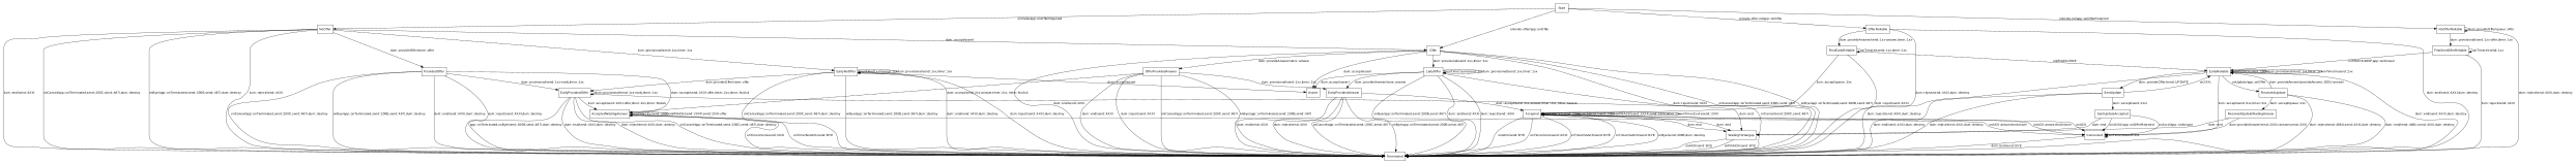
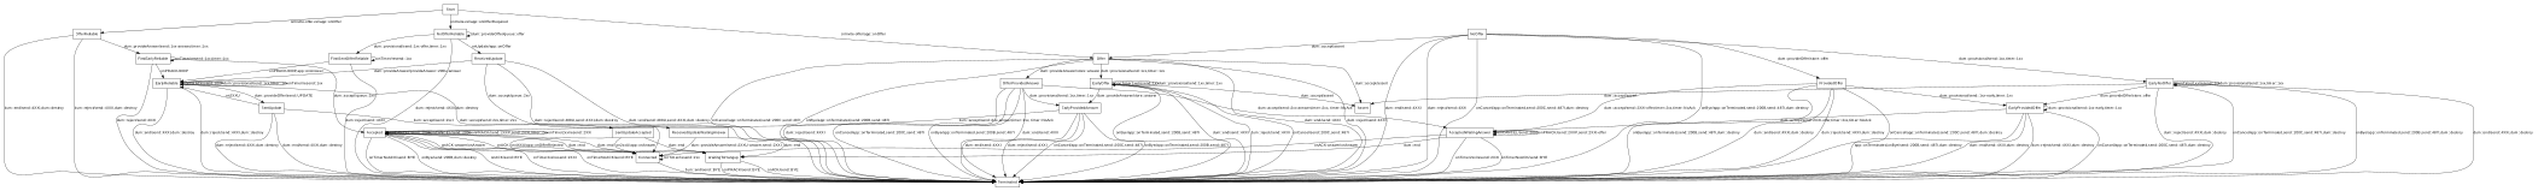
  digraph {
    fontname="Liberation Sans"
    rankdir=TB
    node [fontname="Liberation Sans" shape=box]
    edge [fontname="Liberation Sans"]
    Start
    Offer
    NoOffer
    OfferReliable
    NoOfferReliable
    OfferProvidedAnswer
    EarlyOffer
    Assert
    Terminated
    ProvidedOffer
    EarlyNoOffer
    FirstEarlyReliable
    FirstSentOfferReliable
    AcceptedWaitingAnswer
    EarlyProvidedAnswer
    Connected
    WaitingToHangup
    Accepted
    EarlyProvidedOffer
    EarlyReliable
    ReceivedUpdate
    SentUpdate
    ReceivedUpdateWaitingAnswer
    SentUpdateAccepted
    Start -> Offer [label="onInvite-offer/app::onOffer"]
-   Start -> NoOffer [label="onInvite/app::onOfferRequired"]
    Start -> OfferReliable [label="onInvite-offer-rel/app::onOffer"]
    Start -> NoOfferReliable [label="onInvite-rel/app::onOfferRequired"]
    Offer -> OfferProvidedAnswer [label="dum::provideAnswer/store::answer"]
    Offer -> EarlyOffer [label="dum::provisional/send::1xx,timer::1xx"]
    Offer -> Assert [label="dum::accept/assert"]
    Offer -> Terminated [label="dum::end/send::4XXI"]
    Offer -> Terminated [label="dum::reject/send::4XXI"]
    Offer -> Terminated [label="onCancel/app::onTerminated,send::200C,send::487I"]
    Offer -> Terminated [label="onBye/app::onTerminated,send::200B,send::487I"]
    NoOffer -> Offer [label="dum::accept/assert"]
    NoOffer -> Terminated [label="dum::end/send::4XXI"]
    NoOffer -> Terminated [label="dum::reject/send::4XXI"]
    NoOffer -> Terminated [label="onCancel/app::onTerminated,send::200C,send::487I,dum::destroy"]
    NoOffer -> Terminated [label="onBye/app::onTerminated,send::200B,send::487I,dum::destroy"]
    NoOffer -> ProvidedOffer [label="dum::provideOffer/store::offer"]
    NoOffer -> EarlyNoOffer [label="dum::provisional/send::1xx,timer::1xx"]
    OfferReliable -> Terminated [label="dum::end/send::4XXI,dum::destroy"]
    OfferReliable -> Terminated [label="dum::reject/send::4XXI,dum::destroy"]
    OfferReliable -> FirstEarlyReliable [label="dum::provideAnswer/send::1xx-answer,timer::1xx"]
    NoOfferReliable -> NoOfferReliable [label="dum::provideOffer/queue::offer"]
    NoOfferReliable -> Terminated [label="dum::reject/send::4XXI,dum::destroy"]
    NoOfferReliable -> FirstSentOfferReliable [label="dum::provisional/send::1xx-offer,timer::1xx"]
    OfferProvidedAnswer -> Terminated [label="dum::end/send::4XXI"]
    OfferProvidedAnswer -> Terminated [label="dum::reject/send::4XXI"]
    OfferProvidedAnswer -> Terminated [label="onCancel/app::onTerminated,send::200C,send::487I"]
    OfferProvidedAnswer -> Terminated [label="onBye/app::onTerminated,send::200B,send::487I"]
    OfferProvidedAnswer -> AcceptedWaitingAnswer [label="dum::accept/send::2xx-answer,timer::2xx, timer::NoAck"]
    OfferProvidedAnswer -> EarlyProvidedAnswer [label="dum::provisional/send::1xx,timer::1xx"]
    EarlyOffer -> EarlyOffer [label="onTimer1xx/resend::1xx"]
    EarlyOffer -> EarlyOffer [label="dum::provisional/send::1xx,timer::1xx"]
    EarlyOffer -> Assert [label="dum::accept/assert"]
    EarlyOffer -> Terminated [label="dum::end/send::4XXI"]
    EarlyOffer -> Terminated [label="dum::reject/send::4XXI"]
    EarlyOffer -> Terminated [label="onCancel/send::200C,send::487I"]
    EarlyOffer -> Terminated [label="onBye/app::onTerminated,send::200B,send::487I"]
    EarlyOffer -> EarlyProvidedAnswer [label="dum::provideAnswer/store::answer"]
    ProvidedOffer -> Terminated [label="dum::end/send::4XXI,dum::destroy"]
    ProvidedOffer -> Terminated [label="dum::reject/send::4XXI,dum::destroy"]
    ProvidedOffer -> Terminated [label="onCancel/app::onTerminated,send::200C,send::487I,dum::destroy"]
    ProvidedOffer -> Terminated [label="onBye/app::onTerminated,send::200B,send::487I,dum::destroy"]
    ProvidedOffer -> AcceptedWaitingAnswer [label="dum::accept/send::2XXI-offer,timer::2xx,timer::NoAck"]
    ProvidedOffer -> EarlyProvidedOffer [label="dum::provisional/send::1xx-early,timer::1xx"]
    EarlyNoOffer -> Assert [label="dum::accept/assert"]
    EarlyNoOffer -> Terminated [label="dum::end/send::4XXI,dum::destroy"]
    EarlyNoOffer -> Terminated [label="dum::reject/send::4XXI,dum::destroy"]
    EarlyNoOffer -> Terminated [label="onCancel/app::onTerminated,send::200C,send::487I,dum::destroy"]
    EarlyNoOffer -> Terminated [label="onBye/app::onTerminated,send::200B,send::487I,dum::destroy"]
    EarlyNoOffer -> EarlyNoOffer [label="onTimer1xx/resend::1xx"]
    EarlyNoOffer -> EarlyNoOffer [label="dum::provisional/send::1xx,timer::1xx"]
    EarlyNoOffer -> EarlyProvidedOffer [label="dum::provideOffer/store::offer"]
    FirstEarlyReliable -> Terminated [label="dum::reject/send::4XXI"]
    FirstEarlyReliable -> FirstEarlyReliable [label="onTimer/resend::1xx,timer::1xx"]
    FirstEarlyReliable -> Accepted [label="dum::accept/queue::2xx"]
    FirstEarlyReliable -> EarlyReliable [label="onPRACK/200P"]
    FirstSentOfferReliable -> Terminated [label="dum::reject/send::4XXI"]
    FirstSentOfferReliable -> FirstSentOfferReliable [label="onTimer/resend::1xx"]
    FirstSentOfferReliable -> EarlyReliable [label="onPRACK/200P,app::onAnswer"]
    AcceptedWaitingAnswer -> Terminated [label="onTimer2xx/resend::2XXI"]
    AcceptedWaitingAnswer -> Terminated [label="onTimerNoACK/send::BYE"]
    AcceptedWaitingAnswer -> AcceptedWaitingAnswer [label="onCANCEL/send::200C"]
    AcceptedWaitingAnswer -> AcceptedWaitingAnswer [label="onPRACK/send::2XXP,send::2XXI-offer"]
    AcceptedWaitingAnswer -> Connected [label="onACK-answer/onAnswer"]
-   EarlyProvidedOffer -> WaitingToHangup [label="dum::end"]
+   AcceptedWaitingAnswer -> WaitingToHangup [label="dum::end"]
    EarlyProvidedAnswer -> Terminated [label="dum::end/send::4XXI"]
    EarlyProvidedAnswer -> Terminated [label="dum::reject/send::4XXI"]
    EarlyProvidedAnswer -> Terminated [label="onCancel/app::onTerminated,send::200C,send::487I"]
    EarlyProvidedAnswer -> Terminated [label="onBye/app::onTerminated,send::200B,send::487I"]
    EarlyProvidedAnswer -> Accepted [label="dum::accept/send::2xx-answer,timer::2xx, timer::NoAck"]
    Connected -> Terminated [label="dum::end/send::BYE"]
    Connected -> Connected [label="onTimer/resend::2xx"]
    WaitingToHangup -> Terminated [label="onPRACK/send::BYE"]
    WaitingToHangup -> Terminated [label="onACK/send::BYE"]
    Accepted -> Terminated [label="onACK/send::BYE"]
    Accepted -> Terminated [label="onTimer2xx/resend::2XXI"]
    Accepted -> Terminated [label="onTimerNoACK/send::BYE"]
    Accepted -> Terminated [label="onTimerNoACK/send::BYE"]
    Accepted -> Terminated [label="onBye/send::200B,dum::destroy"]
    Accepted -> Connected [label="onACK-answer/onAnswer"]
    Accepted -> Connected [label=onACK]
    Accepted -> WaitingToHangup [label="dum::end"]
    Accepted -> WaitingToHangup [label="dum::end"]
    Accepted -> Accepted [label="onCANCEL/send::200C"]
    Accepted -> Accepted [label="onCANCEL/send::200C"]
    Accepted -> Accepted [label="onPRACK/send::2XXP,send::2XXI,timer::2xx"]
    Accepted -> Accepted [label="onTimer2xx/resend::2XXI"]
    EarlyProvidedOffer -> Terminated [label="dum::end/send::4XXI,dum::destroy"]
    EarlyProvidedOffer -> Terminated [label="dum::reject/send::4XXI,dum::destroy"]
    EarlyProvidedOffer -> Terminated [label="onCancel/app::onTerminated,send::200C,send::487I,dum::destroy"]
    EarlyProvidedOffer -> Terminated [label="app::onTerminated,onBye/send::200B,send::487I,dum::destroy"]
    EarlyProvidedOffer -> AcceptedWaitingAnswer [label="dum::accept/send::2XXI-offer,timer::2xx,timer::NoAck"]
    EarlyProvidedOffer -> EarlyProvidedOffer [label="dum::provisional/send::1xx-early,timer::1xx"]
    EarlyReliable -> Terminated [label="dum::end/send::4XXI,dum::destroy"]
    EarlyReliable -> Terminated [label="dum::reject/send::4XXI,dum::destroy"]
    EarlyReliable -> Connected [label="dum::accept/send::2xx,timer::2xx"]
    EarlyReliable -> EarlyReliable [label="onPRACK/send::200P"]
    EarlyReliable -> EarlyReliable [label="dum::provisional/send::1xx,timer::1xx"]
    EarlyReliable -> EarlyReliable [label="onTimer/resend::1xx"]
-   EarlyReliable -> ReceivedUpdate [label="onUpdate/app::onOffer"]
+   NoOfferReliable -> ReceivedUpdate [label="onUpdate/app::onOffer"]
    EarlyReliable -> SentUpdate [label="dum::provideOffer/send::UPDATE"]
    ReceivedUpdate -> Terminated [label="dum::end/send::488U,send::4XXI,dum::destroy"]
    ReceivedUpdate -> Terminated [label="dum::reject/send::488U,send::4XXI,dum::destroy"]
    ReceivedUpdate -> EarlyReliable [label="dum::provideAnswer/provideAnswer::200U-answer"]
    ReceivedUpdate -> ReceivedUpdateWaitingAnswer [label="dum::accept/queue::2xx"]
    SentUpdate -> Terminated [label="dum::end/send::4XXI,dum::destroy"]
    SentUpdate -> Terminated [label="dum::reject/send::4XXI,dum::destroy"]
    SentUpdate -> EarlyReliable [label=on2XXU]
    SentUpdate -> SentUpdateAccepted [label="dum::accept/send::2xxI"]
    ReceivedUpdateWaitingAnswer -> Connected [label="dum::provideAnswer/send::2XXU-answer,send::2XXI"]
    ReceivedUpdateWaitingAnswer -> WaitingToHangup [label="dum::end"]
    SentUpdateAccepted -> Connected [label="on2xxU/app::onAnswer"]
    SentUpdateAccepted -> Connected [label="on4XXU/app::onOfferRejected"]
    SentUpdateAccepted -> WaitingToHangup [label="dum::end"]
  }
